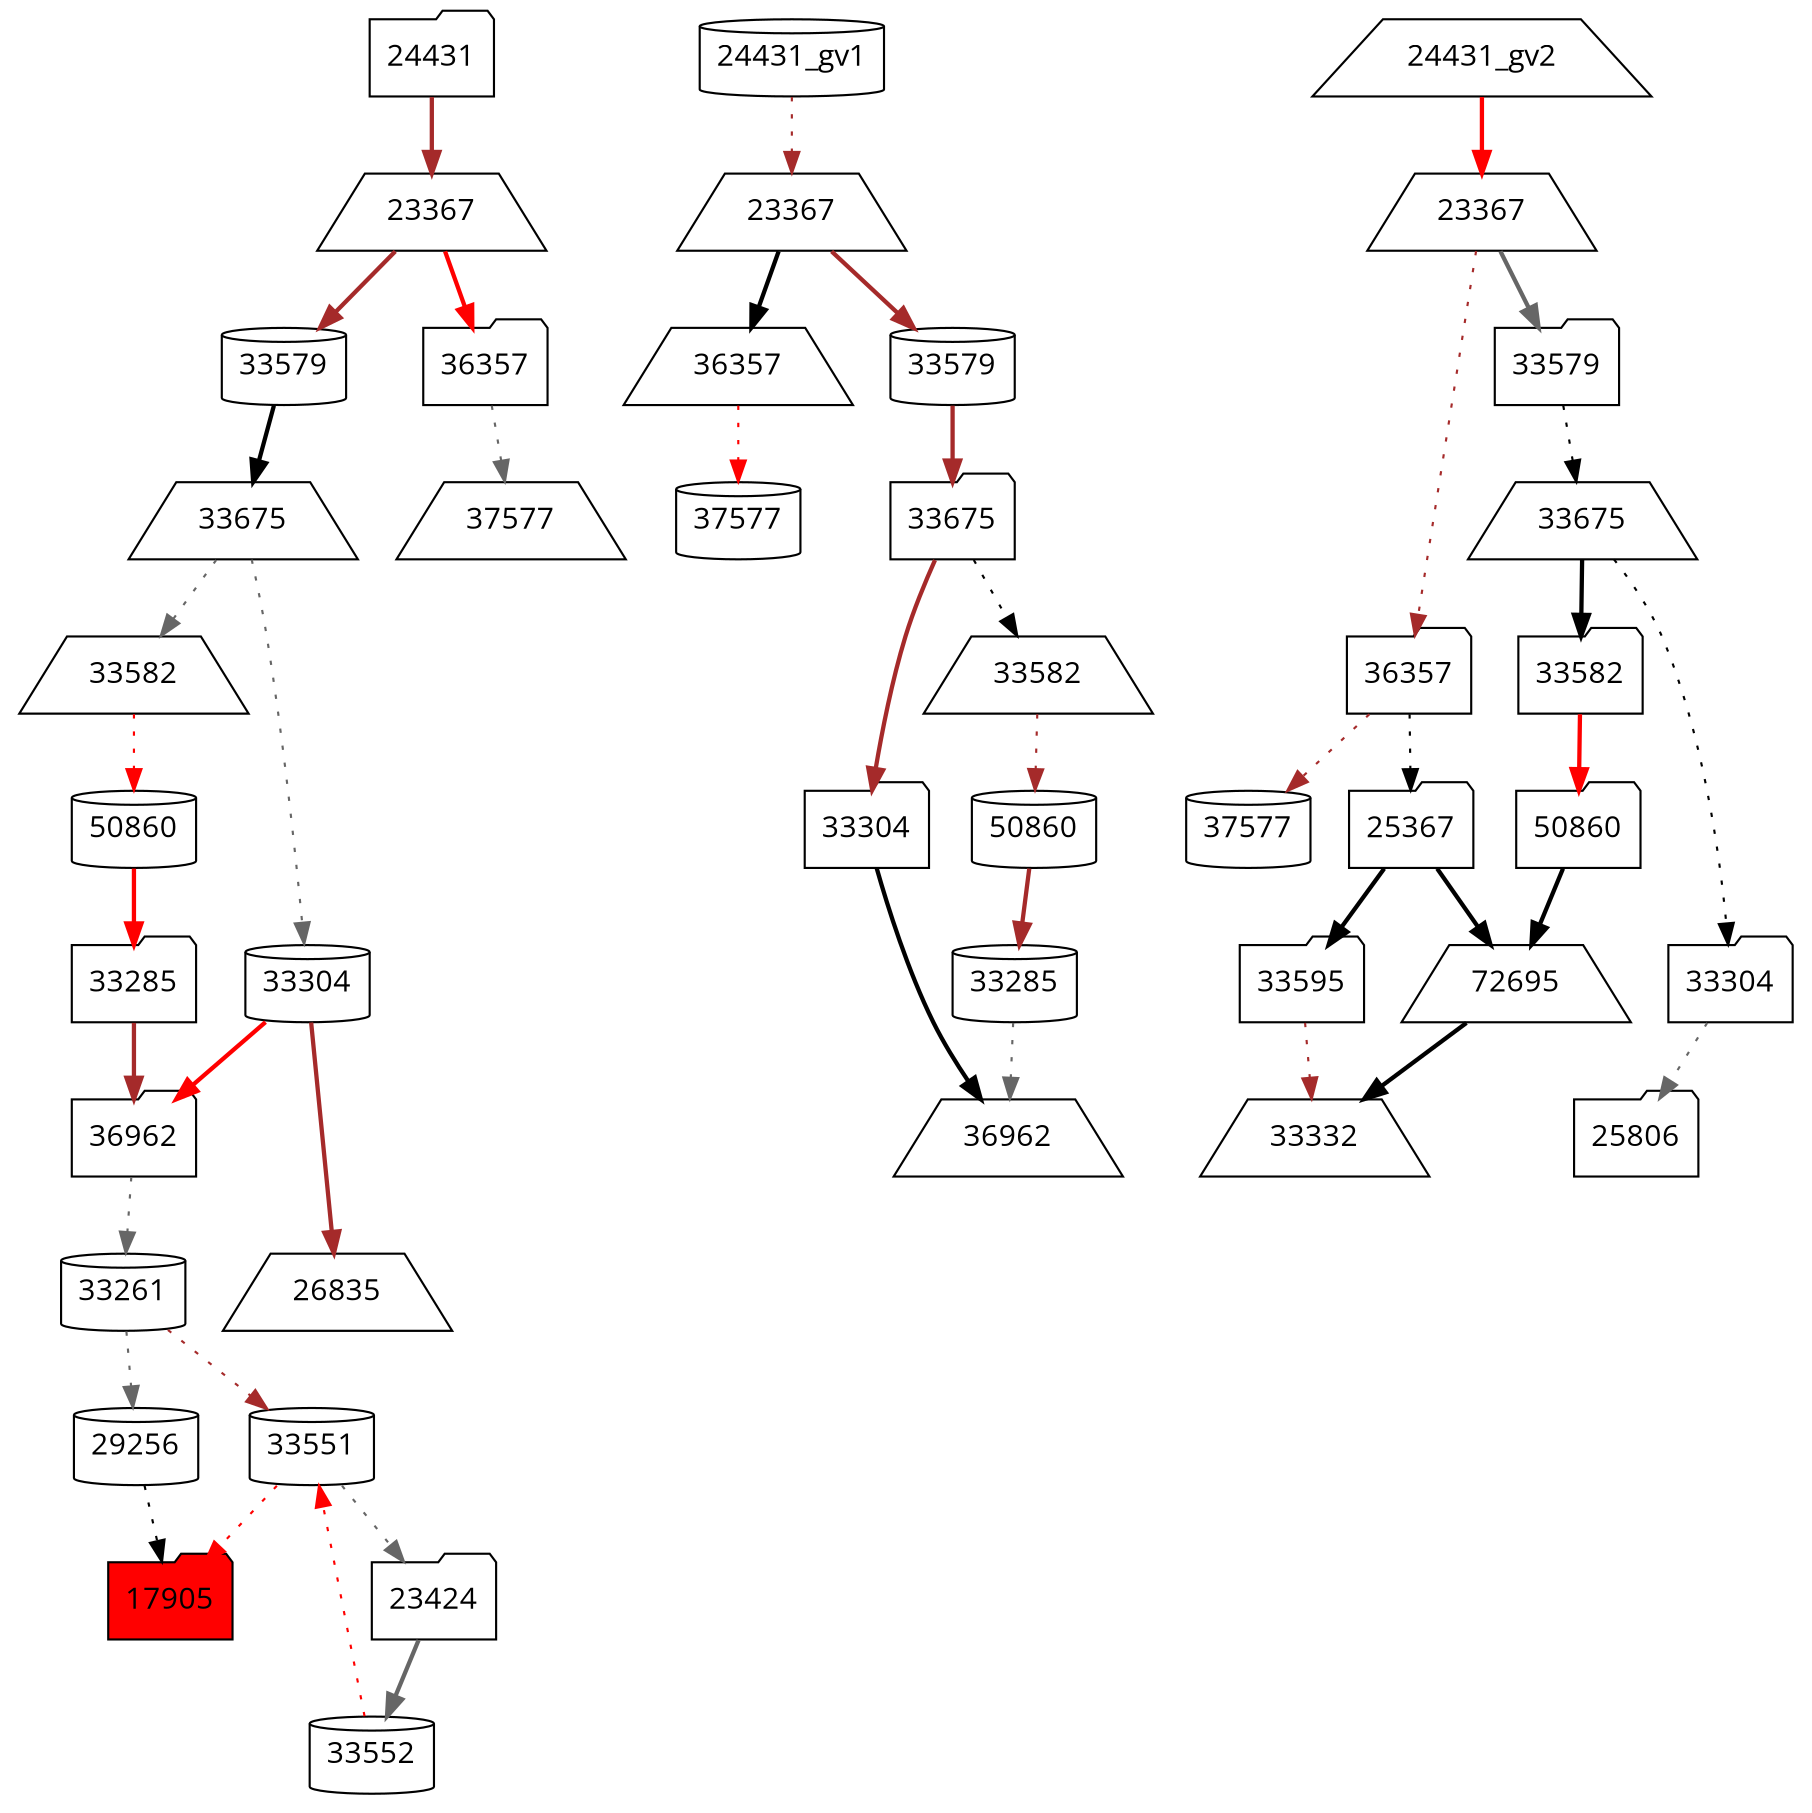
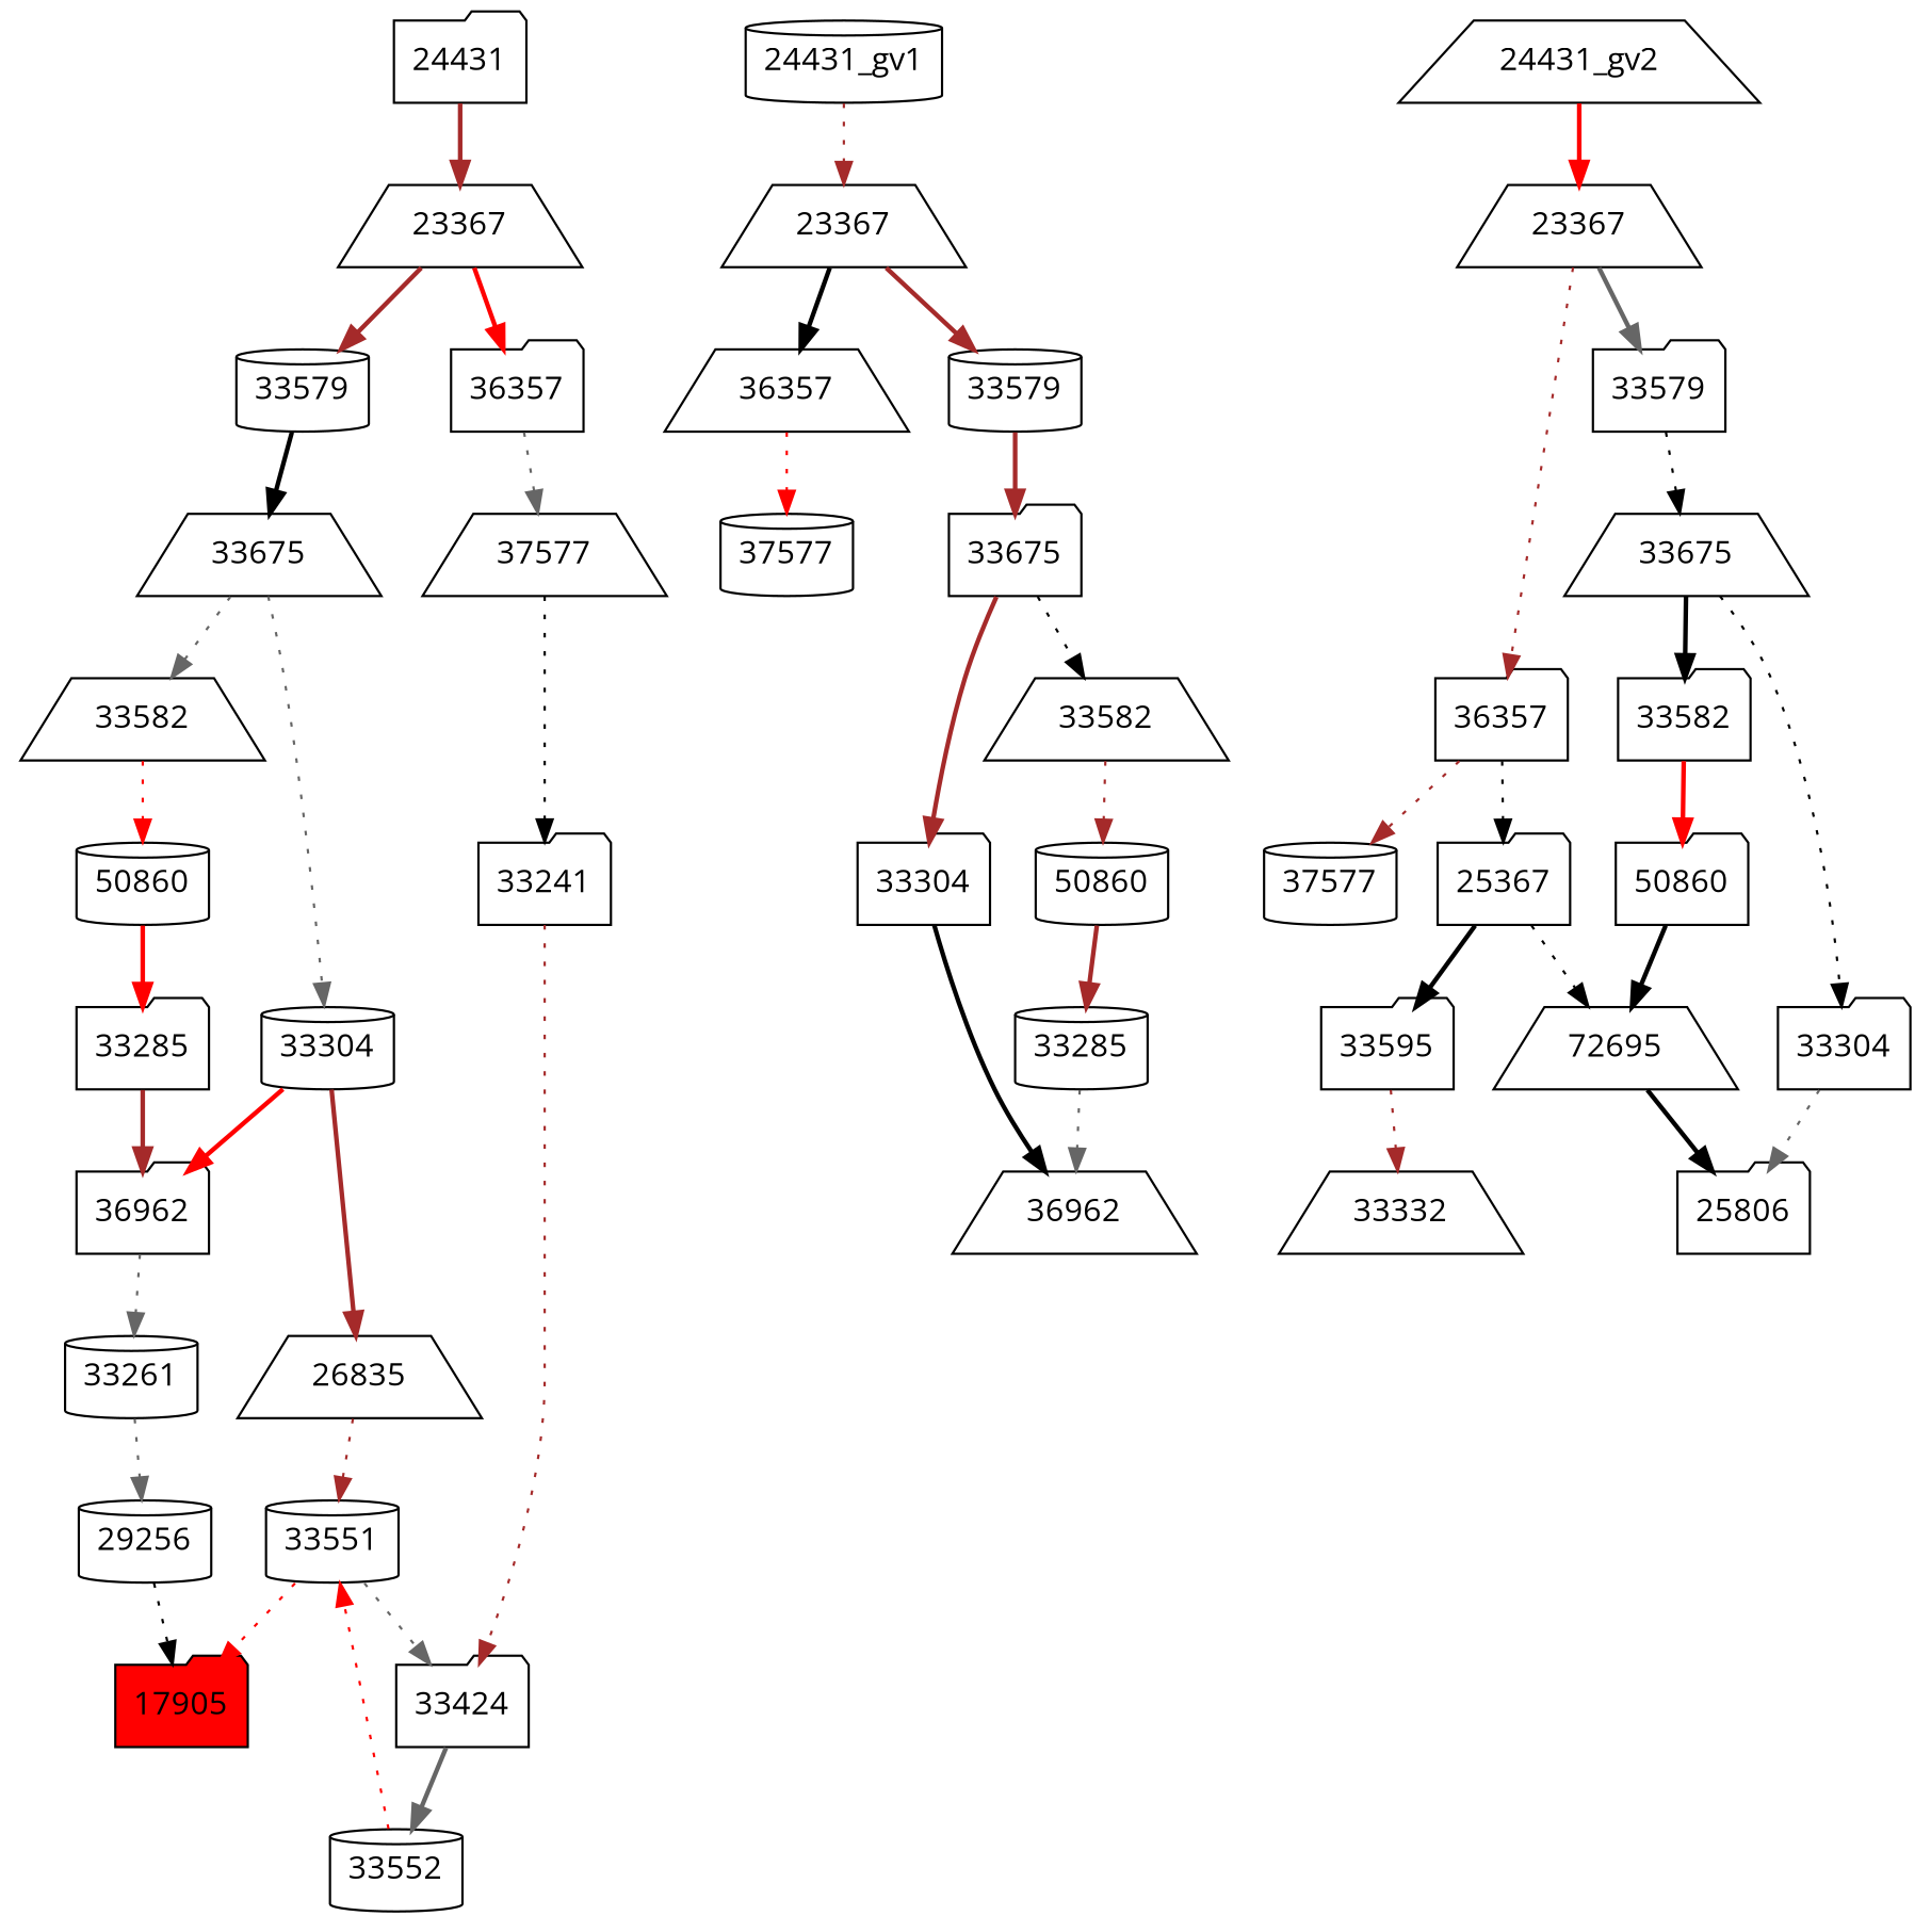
  strict digraph {
    fontname="Open Sans"
    node [fontname="Open Sans" shape=folder]
    edge [color=brown fontname="Open Sans" style=dotted]
    n1 [fillcolor=red label=17905 style=filled]
    n2 [label=33551 shape=cylinder]
    n3 [label=29256 shape=cylinder]
    n4 [label=33552 shape=cylinder]
    n5 [label=33261 shape=cylinder]
-   n6 [label=23424]
+   n6 [label=33424]
    n7 [label=36962]
    n8 [label=26835 shape=trapezium]
+   n9 [label=33241]
    n10 [label=33285]
    n11 [label=33304 shape=cylinder]
    n12 [label=37577 shape=trapezium]
    n13 [label=50860 shape=cylinder]
    n14 [label=33675 shape=trapezium]
    n15 [label=33582 shape=trapezium]
    n16 [label=36357]
    n17 [label=33579 shape=cylinder]
    n18 [label=23367 shape=trapezium]
    n19 [label=24431]
    n20 [label=36962 shape=trapezium]
    n21 [label=33285 shape=cylinder]
    n22 [label=33304]
    n23 [label=50860 shape=cylinder]
    n24 [label=33675]
    n25 [label=33582 shape=trapezium]
    n26 [label=37577 shape=cylinder]
    n27 [label=36357 shape=trapezium]
    n28 [label=33579 shape=cylinder]
    n29 [label=23367 shape=trapezium]
    "24431_gv1" [shape=cylinder]
    n31 [label=50860]
    n32 [label=72695 shape=trapezium]
    n33 [label=33332 shape=trapezium]
    n34 [label=33582]
    n35 [label=25806]
    n36 [label=33304]
    n37 [label=37577 shape=cylinder]
    n38 [label=36357]
    n39 [label=25367]
    n40 [label=33595]
    n41 [label=33675 shape=trapezium]
    n42 [label=23367 shape=trapezium]
    n43 [label=33579]
    "24431_gv2" [shape=trapezium]
    subgraph sub_1 {
      n1
      n2
      n3
      n4
      n5
      n6
      n7
      n8
+     n9
      n10
      n11
      n12
      n13
      n14
      n15
      n16
      n17
      n18
      n19
    }
    subgraph sub_2 {
      n20
      n21
      n22
      n23
      n24
      n25
      n26
      n27
      n28
      n29
      "24431_gv1"
    }
    subgraph sub_3 {
      n31
      n32
      n33
      n34
      n35
      n36
      n37
      n38
      n39
      n40
      n41
      n42
      n43
      "24431_gv2"
    }
    n2 -> n1 [color=red]
    n2 -> n6 [color=gray40]
    n3 -> n1 [color=black]
    n4 -> n2 [color=red]
-   n5 -> n2
+   n8 -> n2
    n5 -> n3 [color=gray40]
    n6 -> n4 [color=gray40 style=bold]
    n7 -> n5 [color=gray40]
+   n9 -> n6
    n10 -> n7 [style=bold]
    n11 -> n7 [color=red style=bold]
    n11 -> n8 [style=bold]
+   n12 -> n9 [color=black]
    n13 -> n10 [color=red style=bold]
    n14 -> n11 [color=gray40]
    n14 -> n15 [color=gray40]
    n15 -> n13 [color=red]
    n16 -> n12 [color=gray40]
    n17 -> n14 [color=black style=bold]
    n18 -> n16 [color=red style=bold]
    n18 -> n17 [style=bold]
    n19 -> n18 [style=bold]
    n21 -> n20 [color=gray40]
    n22 -> n20 [color=black style=bold]
    n23 -> n21 [style=bold]
    n24 -> n22 [style=bold]
    n24 -> n25 [color=black]
    n25 -> n23
    n27 -> n26 [color=red]
    n28 -> n24 [style=bold]
    n29 -> n27 [color=black style=bold]
    n29 -> n28 [style=bold]
    "24431_gv1" -> n29
    n31 -> n32 [color=black style=bold]
-   n32 -> n33 [color=black style=bold]
+   n32 -> n35 [color=black style=bold]
    n34 -> n31 [color=red style=bold]
    n36 -> n35 [color=gray40]
    n38 -> n37
    n38 -> n39 [color=black]
-   n39 -> n32 [color=black style=bold]
+   n39 -> n32 [color=black]
    n39 -> n40 [color=black style=bold]
    n40 -> n33
    n41 -> n34 [color=black style=bold]
    n41 -> n36 [color=black]
    n42 -> n38
    n42 -> n43 [color=gray40 style=bold]
    n43 -> n41 [color=black]
    "24431_gv2" -> n42 [color=red style=bold]
  }
